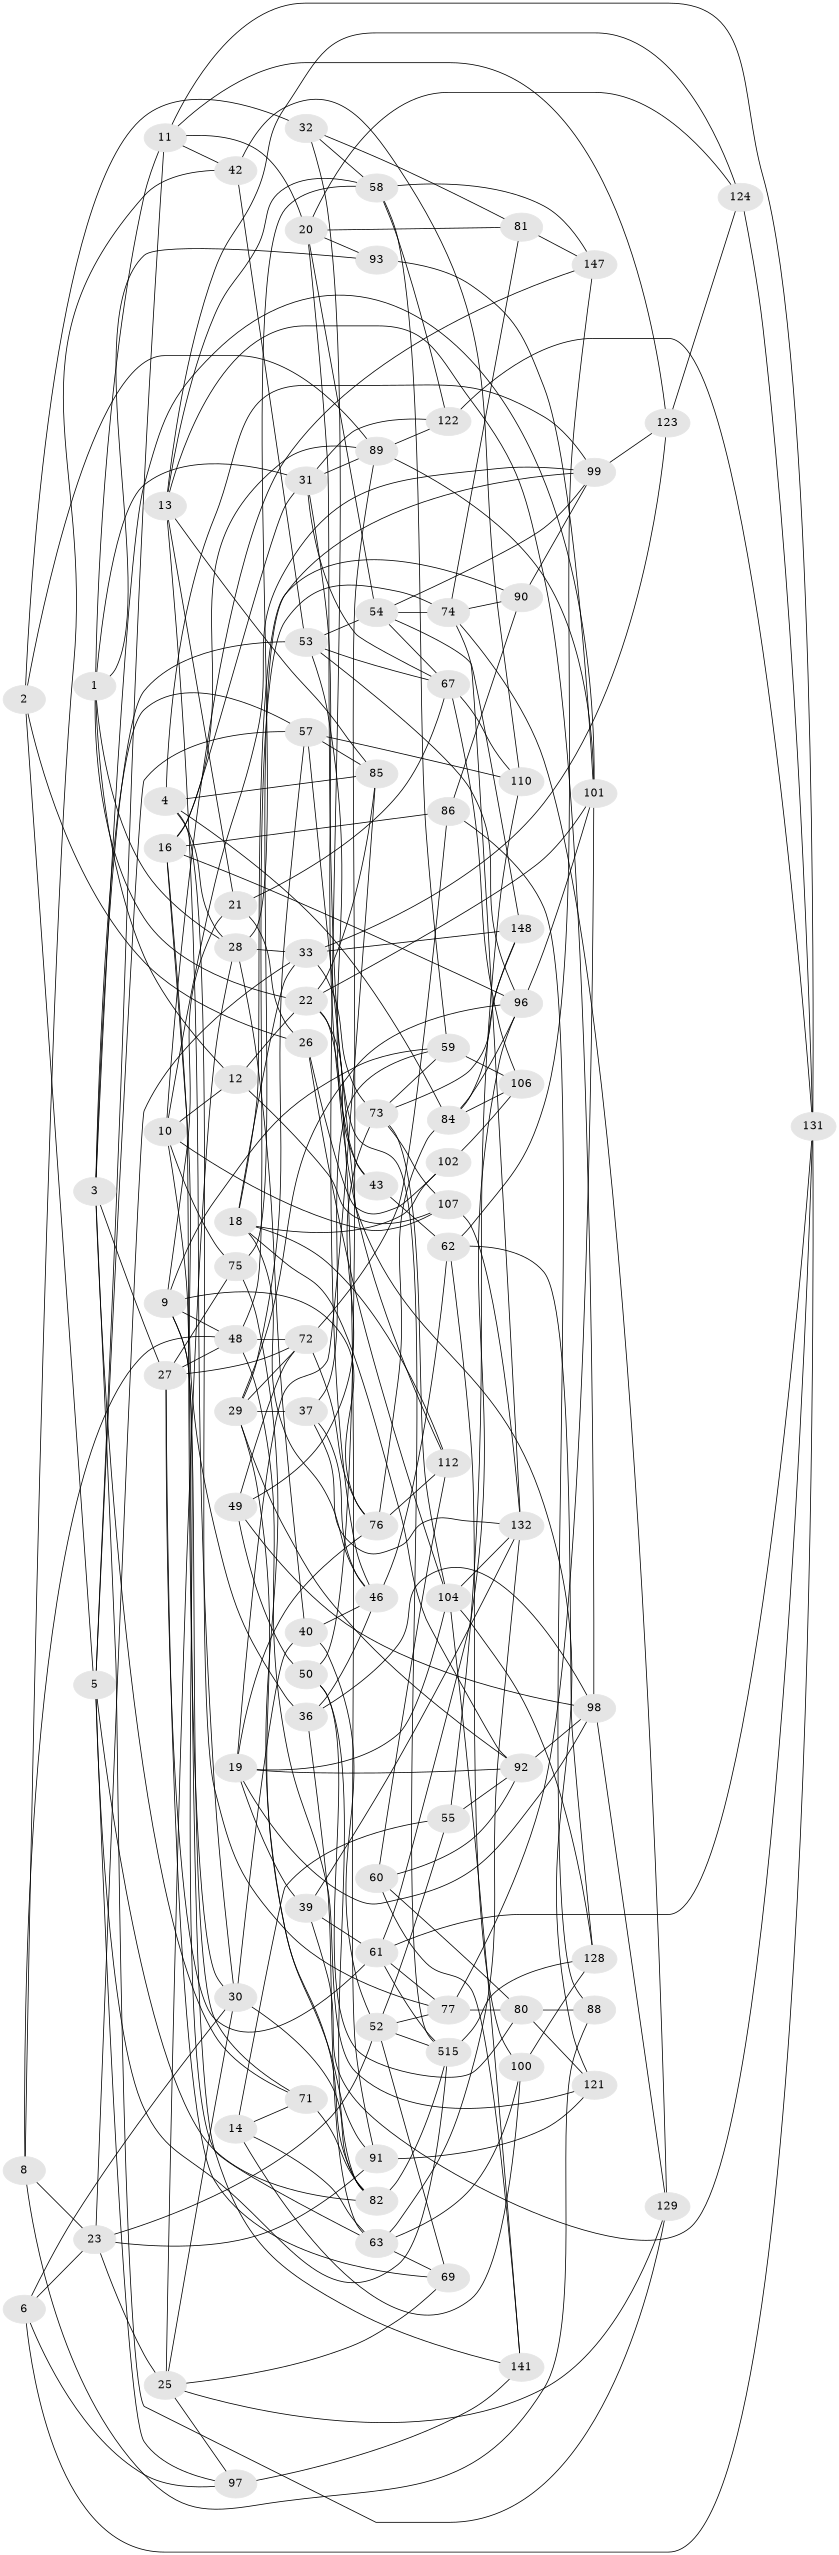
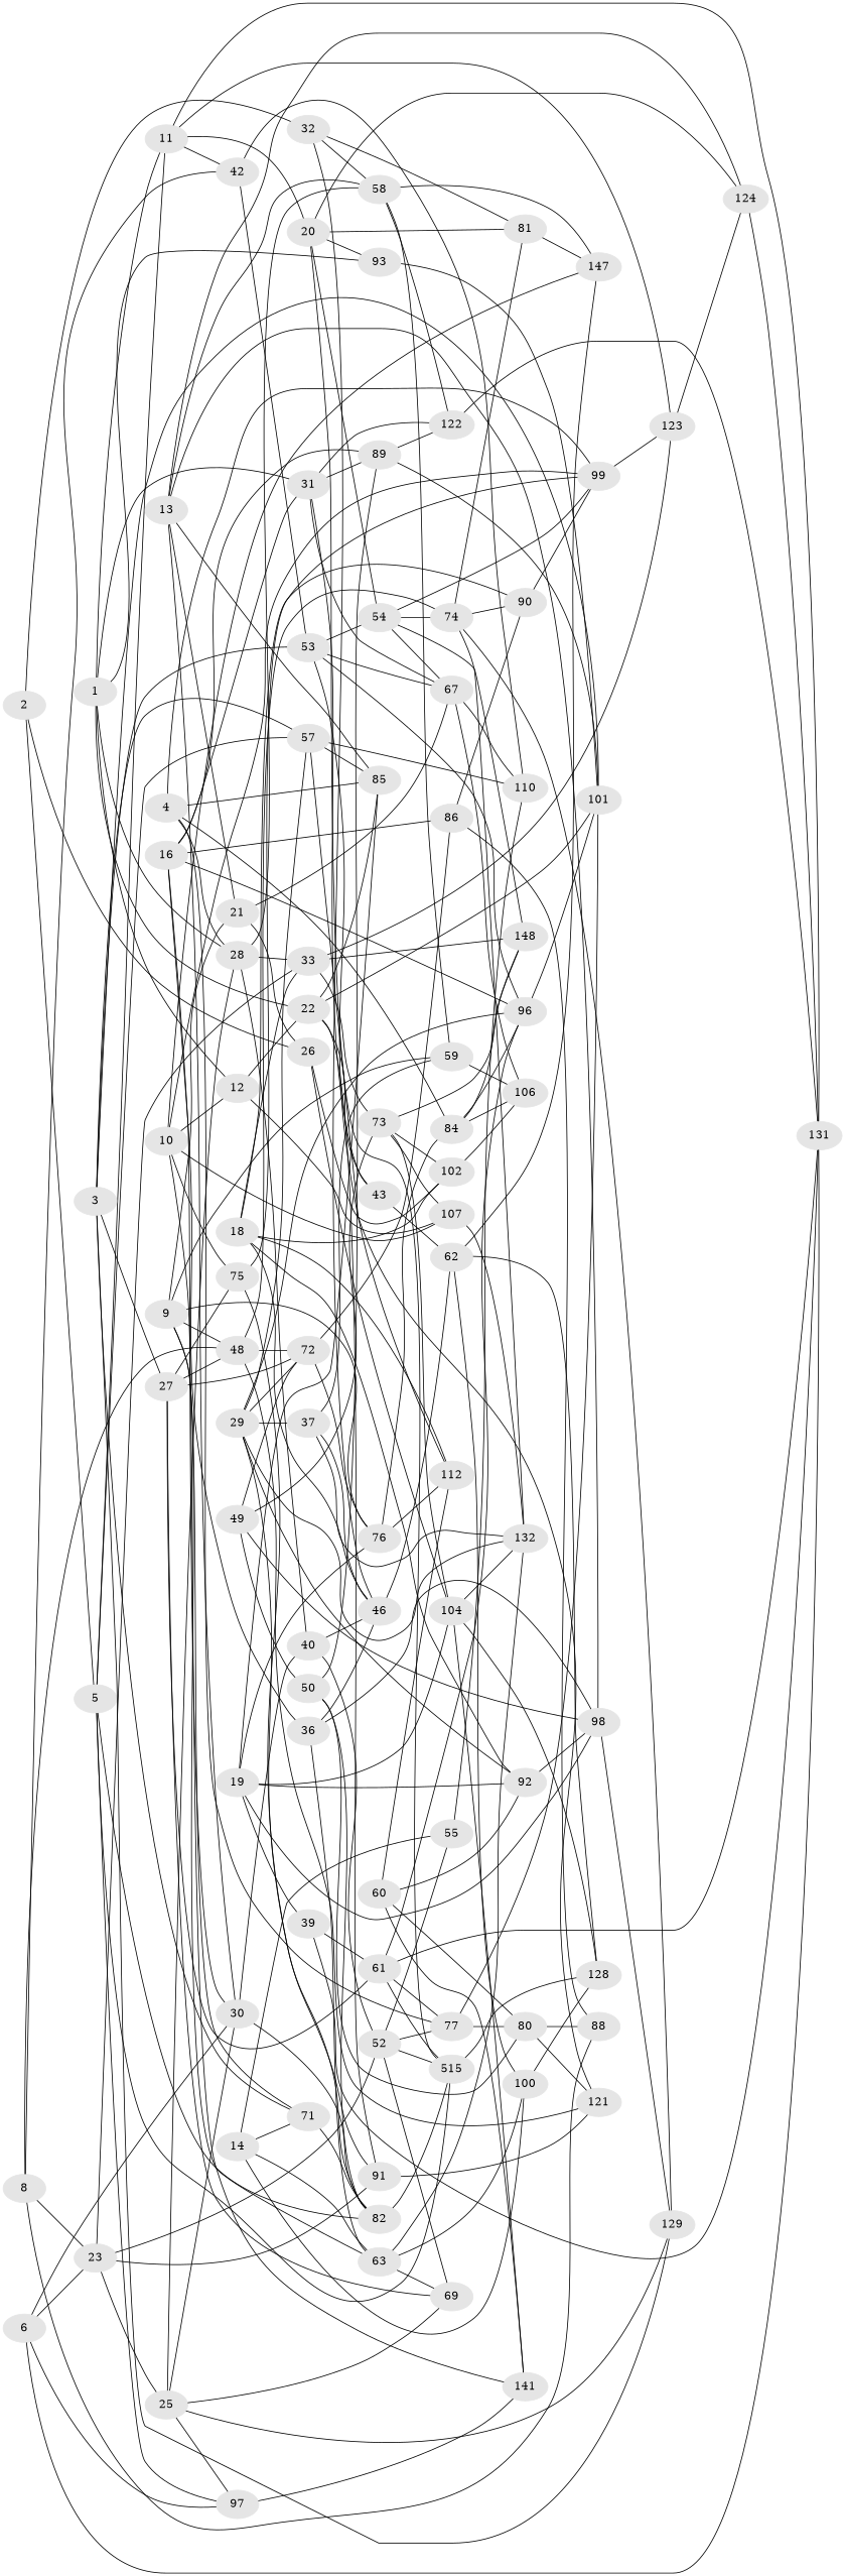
  graph {
    rankdir=LR
    node [color=gray90 style=filled]
    1 [super="+51"]
    11 [super="+47"]
    12
    22 [super="+45"]
    28 [super="+41"]
    31 [super="+108"]
    93
    131 [super="+136"]
    42
    20 [super="+38"]
    123
    107
    101 [super="+145"]
    85 [super="+87"]
    43
    91
    58 [super="+95"]
    33 [super="+35"]
    40
    89 [super="+140"]
    67 [super="+83"]
    122
    5 [super="+15"]
    57 [super="+105"]
    82 [super="+135"]
    97
    n27 [label=515 super="+134"]
    2
    26
    32
    102
    104 [super="+139"]
    46 [super="+65"]
    81
    3 [super="+64"]
    27 [super="+78"]
    53 [super="+66"]
    71
    129
    48 [super="+142"]
    75
    69
    61 [super="+70"]
    72 [super="+137"]
    96 [super="+130"]
    112
    54 [super="+119"]
    110
    121
    4 [super="+17"]
    77 [super="+103"]
    84 [super="+144"]
    99 [super="+120"]
    80 [super="+126"]
    148
    106
    141
    128
    23 [super="+79"]
    25 [super="+109"]
    52 [super="+68"]
    6
    30 [super="+94"]
    39 [super="+111"]
    132 [super="+146"]
    8
    88
    74 [super="+138"]
    9 [super="+56"]
    21
    59
    63 [super="+133"]
    76 [super="+114"]
    100
    10 [super="+34"]
    147
    124
    13 [super="+113"]
    98 [super="+125"]
    14
    55
    92 [super="+118"]
    16 [super="+44"]
    36
    86
    90
    18 [super="+117"]
    73 [super="+116"]
    62 [super="+127"]
    19 [super="+24"]
    29 [super="+143"]
    37
    49
    50
    60
    1 -- 11
    1 -- 12
    1 -- 22
    1 -- 28
    1 -- 31
    1 -- 93
    11 -- 131
    11 -- 42
    11 -- 20
    11 -- 123
    12 -- 22
    12 -- 107
    22 -- 101
    22 -- 85
    22 -- 43
    22 -- 91
    28 -- 58
    28 -- 33
    28 -- 40
    31 -- 43
    31 -- 89
    31 -- 67
    31 -- 122
    93 -- 101
    42 -- 53
    42 -- 110
    20 -- 93
    20 -- n27
    20 -- 81
    20 -- 54
    20 -- 124
    123 -- 124
    107 -- 132
    43 -- 62 [weight=2]
    91 -- 121
    58 -- 122
    58 -- 59
    58 -- 147
    33 -- 123
    33 -- 148
    33 -- 73
    40 -- 46
    40 -- 52
    89 -- 101
    89 -- 122
    67 -- 110
    67 -- 106
    122 -- 131
    5 -- 11
    5 -- 57
    5 -- 82
    5 -- 97
    5 -- n27
    57 -- 85
    57 -- 110
    57 -- 121
    82 -- n27
    97 -- 141
    n27 -- 128
-   2 -- 89
    2 -- 5
    2 -- 26
    2 -- 32
    26 -- 102
    26 -- 104
    32 -- 58
    32 -- 46
    32 -- 81
    102 -- 106
    104 -- 141
    104 -- 128
    104 -- 132
    46 -- 62
    81 -- 147
    3 -- 101
    3 -- 57
    3 -- 27
    3 -- 53
    3 -- 71
    3 -- 129
    27 -- 48
    27 -- 75
    27 -- 69
    27 -- 61
    27 -- 72
    53 -- 67
    53 -- 96
    53 -- 112
    53 -- 54
    71 -- 82
    48 -- 72
    48 -- 121
    48 -- 74
    75 -- 82
    75 -- 99
    61 -- 131
    61 -- n27
    61 -- 96
    61 -- 77
    72 -- 76
    72 -- 86
    96 -- 101
    54 -- 67
    54 -- 99
    54 -- 148
    54 -- 74
    4 -- 28
    4 -- 85 [weight=2]
    4 -- 77
    4 -- 84
    4 -- 99
    77 -- 101
    77 -- 80 [weight=2]
    84 -- 96
    84 -- 148
    84 -- 106
    99 -- 123
    80 -- 121
    80 -- 88
    23 -- 91
    23 -- 33
    23 -- 25
    23 -- 52
    25 -- 28
    25 -- 97
    25 -- 129
    25 -- 69
    25 -- 30
    52 -- n27
    52 -- 69
    52 -- 77
    52 -- 55
    6 -- 131
    6 -- 97
    6 -- 23
    6 -- 30
    30 -- 40
    30 -- 82
    39 -- 131
    39 -- 61
-   39 -- 132
+   29 -- 132
    8 -- 42
    8 -- 48
    8 -- 23
    8 -- 88
    74 -- 81
    74 -- 129
    74 -- 132
    74 -- 90
    9 -- 71
    9 -- 48
    9 -- 21
    9 -- 59
    9 -- 63
    9 -- 76
    21 -- 67
    21 -- 26
    59 -- 106
    63 -- 69
    63 -- 132
    63 -- 100
    76 -- 112
    76 -- 84 [weight=2]
    100 -- 128
    10 -- 12
    10 -- 107
    10 -- 75
    10 -- 99
    10 -- 141
    10 -- 147
    124 -- 131
    13 -- 85
    13 -- 58
    13 -- 30
    13 -- 21
    13 -- 124
    13 -- 98
    98 -- 129
    14 -- 71
    14 -- 63
    14 -- 100
    14 -- 55
    55 -- 110
-   55 -- 92
    92 -- 98
    16 -- 31
    16 -- 89
    16 -- 96
    16 -- 30
    16 -- 36
    16 -- 86
    36 -- 46
    36 -- 63
    36 -- 98
    86 -- 88
    86 -- 90
    90 -- 99
    18 -- 33
    18 -- 102
    18 -- 46
    18 -- 112
    18 -- 92
    18 -- 90
    73 -- 107
-   73 -- 59
+   73 -- 102
    73 -- 104
    73 -- 148
    62 -- 128
    62 -- 100
    62 -- 147
    19 -- 85
    19 -- 104
    19 -- 39
    19 -- 76
    19 -- 98
    19 -- 92
    29 -- 91
    29 -- 57
    29 -- 72
    29 -- 96
    29 -- 92
    29 -- 37
    37 -- 46
    37 -- 132
    37 -- 59
    49 -- 72
    49 -- 98
    49 -- 73
    49 -- 50
    50 -- 89
    50 -- 82
    50 -- 80
    60 -- 112
    60 -- 80
    60 -- 141
    60 -- 92
  }
